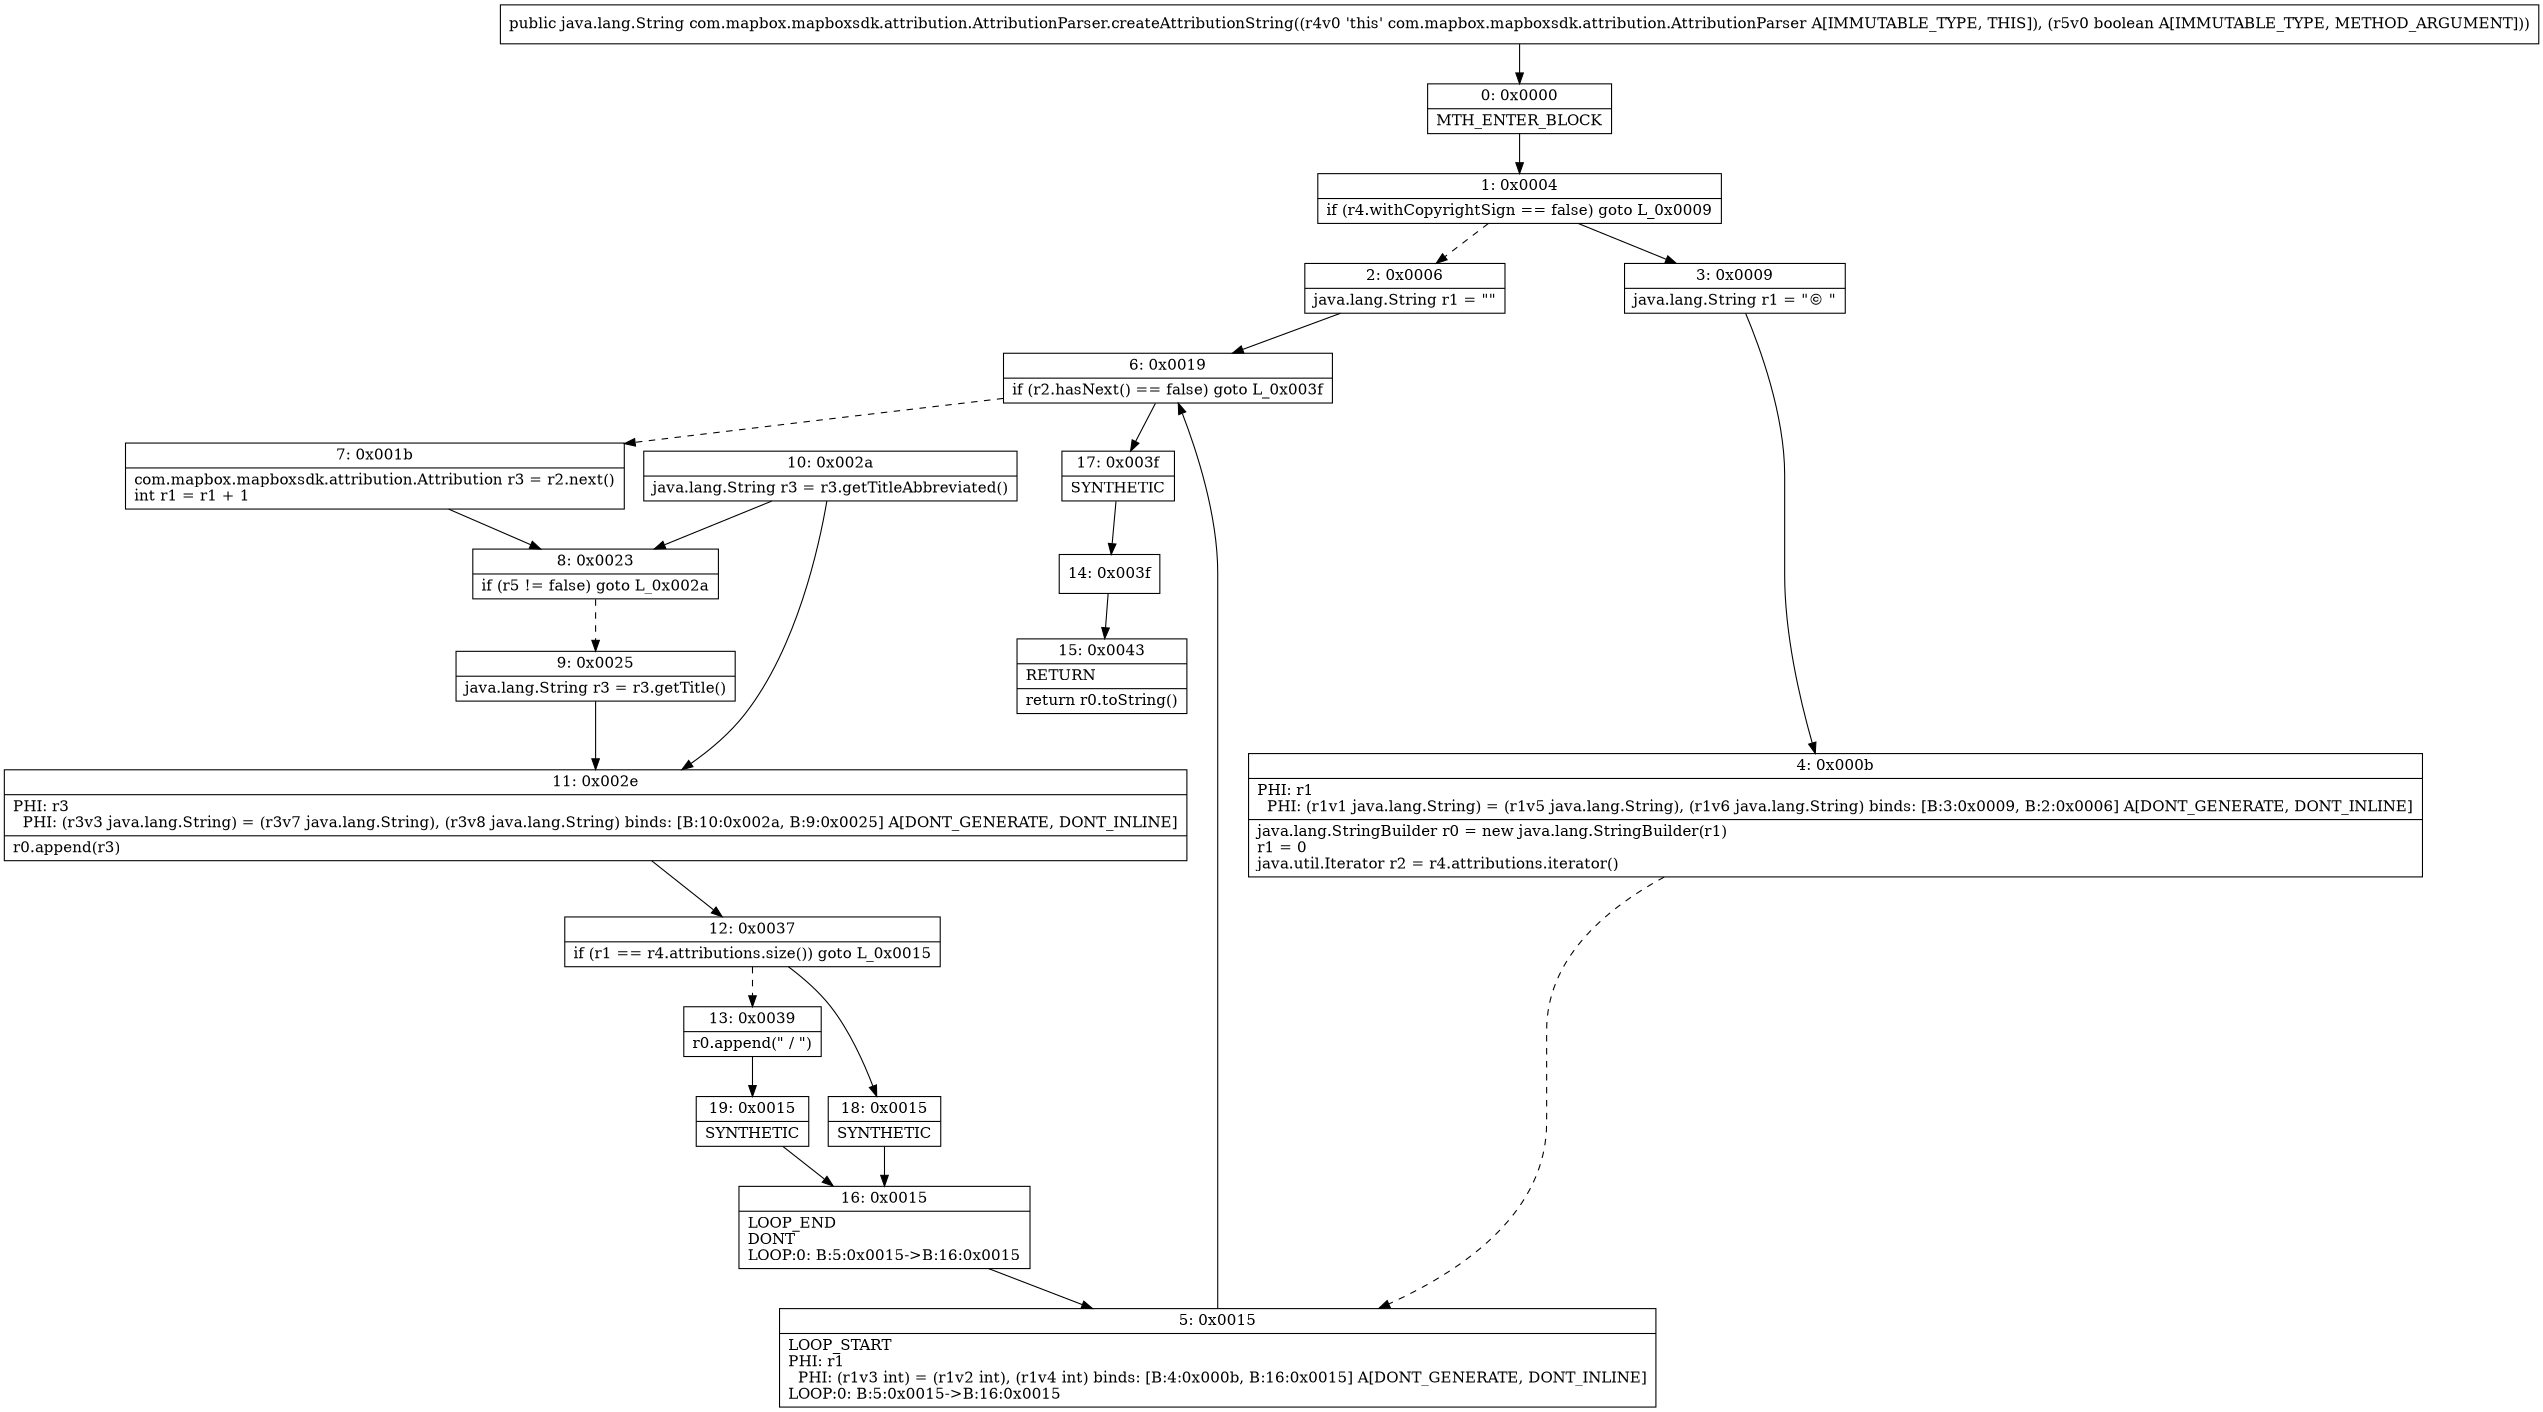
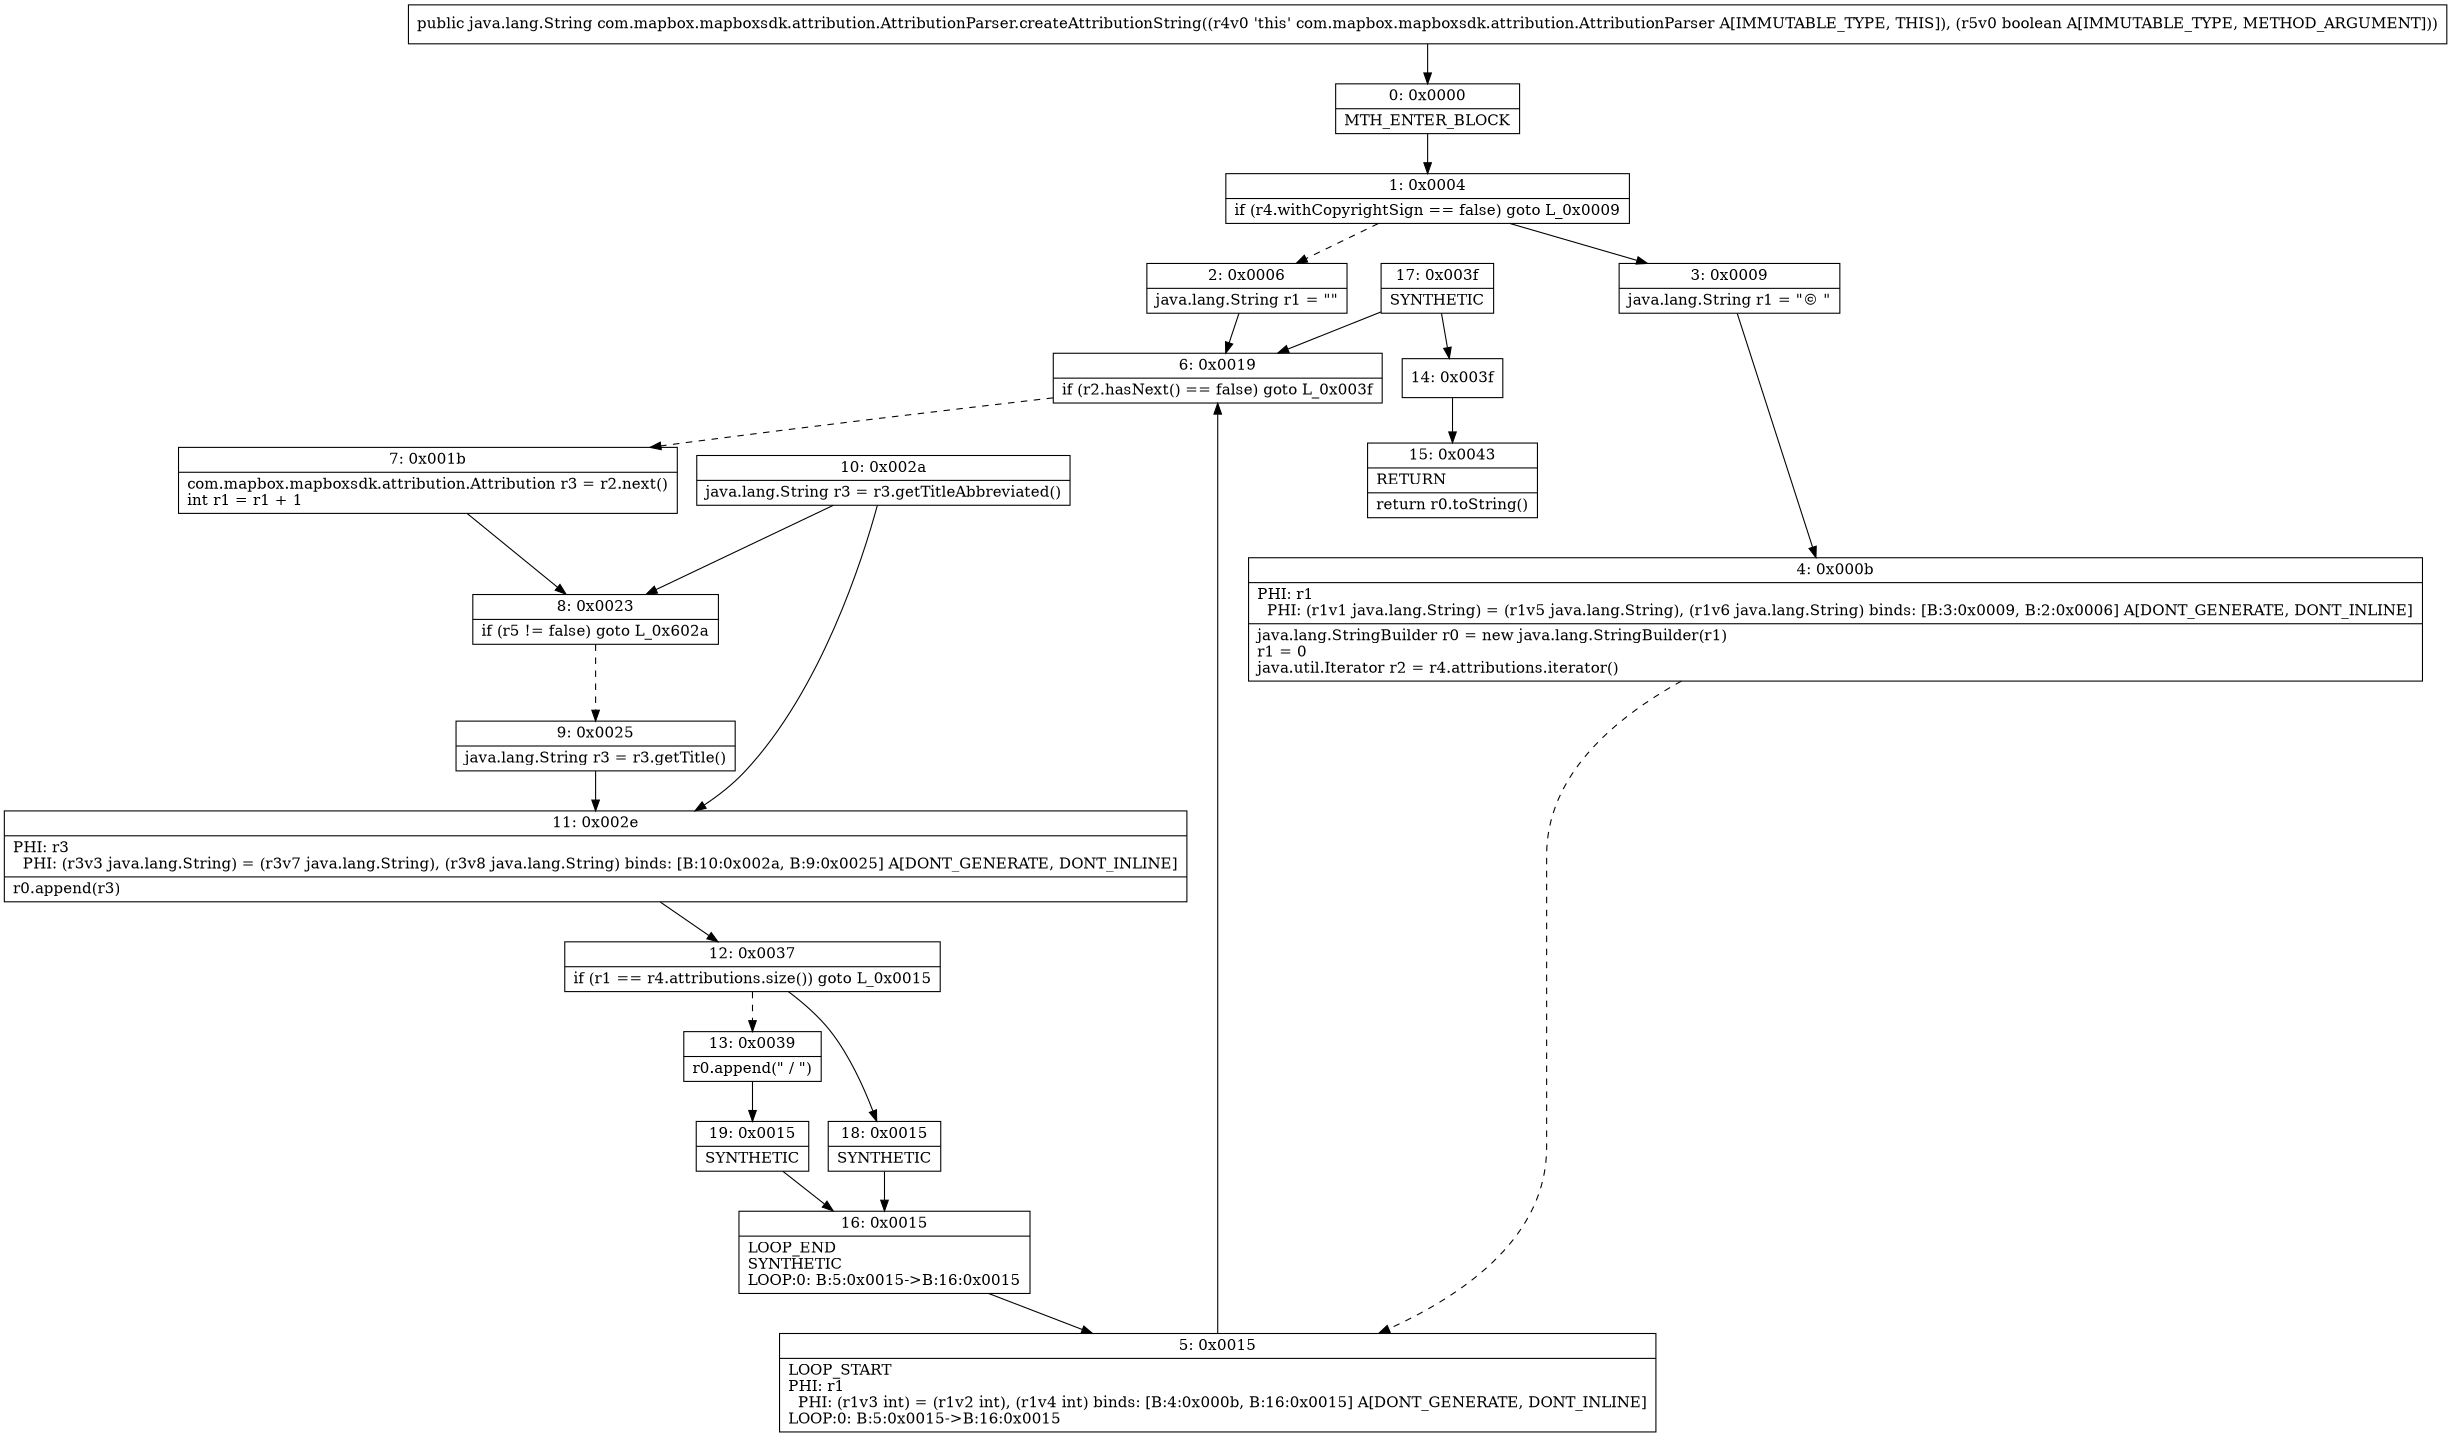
  digraph {
    fontname="DejaVu Serif"
    node [fontname="DejaVu Serif" shape=record]
    edge [fontname="DejaVu Serif"]
    n1 [label="{0\:\ 0x0000|MTH_ENTER_BLOCK\l}"]
    n2 [label="{1\:\ 0x0004|if (r4.withCopyrightSign == false) goto L_0x0009\l}"]
    n3 [label="{2\:\ 0x0006|java.lang.String r1 = \"\"\l}"]
    n4 [label="{3\:\ 0x0009|java.lang.String r1 = \"© \"\l}"]
    n5 [label="{6\:\ 0x0019|if (r2.hasNext() == false) goto L_0x003f\l}"]
    n6 [label="{4\:\ 0x000b|PHI: r1 \l  PHI: (r1v1 java.lang.String) = (r1v5 java.lang.String), (r1v6 java.lang.String) binds: [B:3:0x0009, B:2:0x0006] A[DONT_GENERATE, DONT_INLINE]\l|java.lang.StringBuilder r0 = new java.lang.StringBuilder(r1)\lr1 = 0\ljava.util.Iterator r2 = r4.attributions.iterator()\l}"]
    n7 [label="{5\:\ 0x0015|LOOP_START\lPHI: r1 \l  PHI: (r1v3 int) = (r1v2 int), (r1v4 int) binds: [B:4:0x000b, B:16:0x0015] A[DONT_GENERATE, DONT_INLINE]\lLOOP:0: B:5:0x0015\-\>B:16:0x0015\l}"]
    n8 [label="{7\:\ 0x001b|com.mapbox.mapboxsdk.attribution.Attribution r3 = r2.next()\lint r1 = r1 + 1\l}"]
    n9 [label="{17\:\ 0x003f|SYNTHETIC\l}"]
-   n10 [label="{8\:\ 0x0023|if (r5 != false) goto L_0x002a\l}"]
+   n10 [label="{8\:\ 0x0023|if (r5 != false) goto L_0x602a\l}"]
    n11 [label="{14\:\ 0x003f}"]
    n12 [label="{9\:\ 0x0025|java.lang.String r3 = r3.getTitle()\l}"]
    n13 [label="{11\:\ 0x002e|PHI: r3 \l  PHI: (r3v3 java.lang.String) = (r3v7 java.lang.String), (r3v8 java.lang.String) binds: [B:10:0x002a, B:9:0x0025] A[DONT_GENERATE, DONT_INLINE]\l|r0.append(r3)\l}"]
    n14 [label="{10\:\ 0x002a|java.lang.String r3 = r3.getTitleAbbreviated()\l}"]
    n15 [label="{12\:\ 0x0037|if (r1 == r4.attributions.size()) goto L_0x0015\l}"]
    n16 [label="{13\:\ 0x0039|r0.append(\" \/ \")\l}"]
    n17 [label="{18\:\ 0x0015|SYNTHETIC\l}"]
    n18 [label="{19\:\ 0x0015|SYNTHETIC\l}"]
-   n19 [label="{16\:\ 0x0015|LOOP_END\lDONT\lLOOP:0: B:5:0x0015\-\>B:16:0x0015\l}"]
+   n19 [label="{16\:\ 0x0015|LOOP_END\lSYNTHETIC\lLOOP:0: B:5:0x0015\-\>B:16:0x0015\l}"]
    n20 [label="{15\:\ 0x0043|RETURN\l|return r0.toString()\l}"]
    n21 [label="{public java.lang.String com.mapbox.mapboxsdk.attribution.AttributionParser.createAttributionString((r4v0 'this' com.mapbox.mapboxsdk.attribution.AttributionParser A[IMMUTABLE_TYPE, THIS]), (r5v0 boolean A[IMMUTABLE_TYPE, METHOD_ARGUMENT])) }"]
    n1 -> n2
    n2 -> n3 [style=dashed]
    n2 -> n4
    n3 -> n5
    n4 -> n6
    n5 -> n8 [style=dashed]
-   n5 -> n9
+   n9 -> n5
    n6 -> n7 [style=dashed]
    n7 -> n5
    n8 -> n10
    n9 -> n11
    n10 -> n12 [style=dashed]
    n11 -> n20
    n12 -> n13
    n13 -> n15
    n14 -> n10
    n14 -> n13
    n15 -> n16 [style=dashed]
    n15 -> n17
    n16 -> n18
    n17 -> n19
    n18 -> n19
    n19 -> n7
    n21 -> n1
  }
